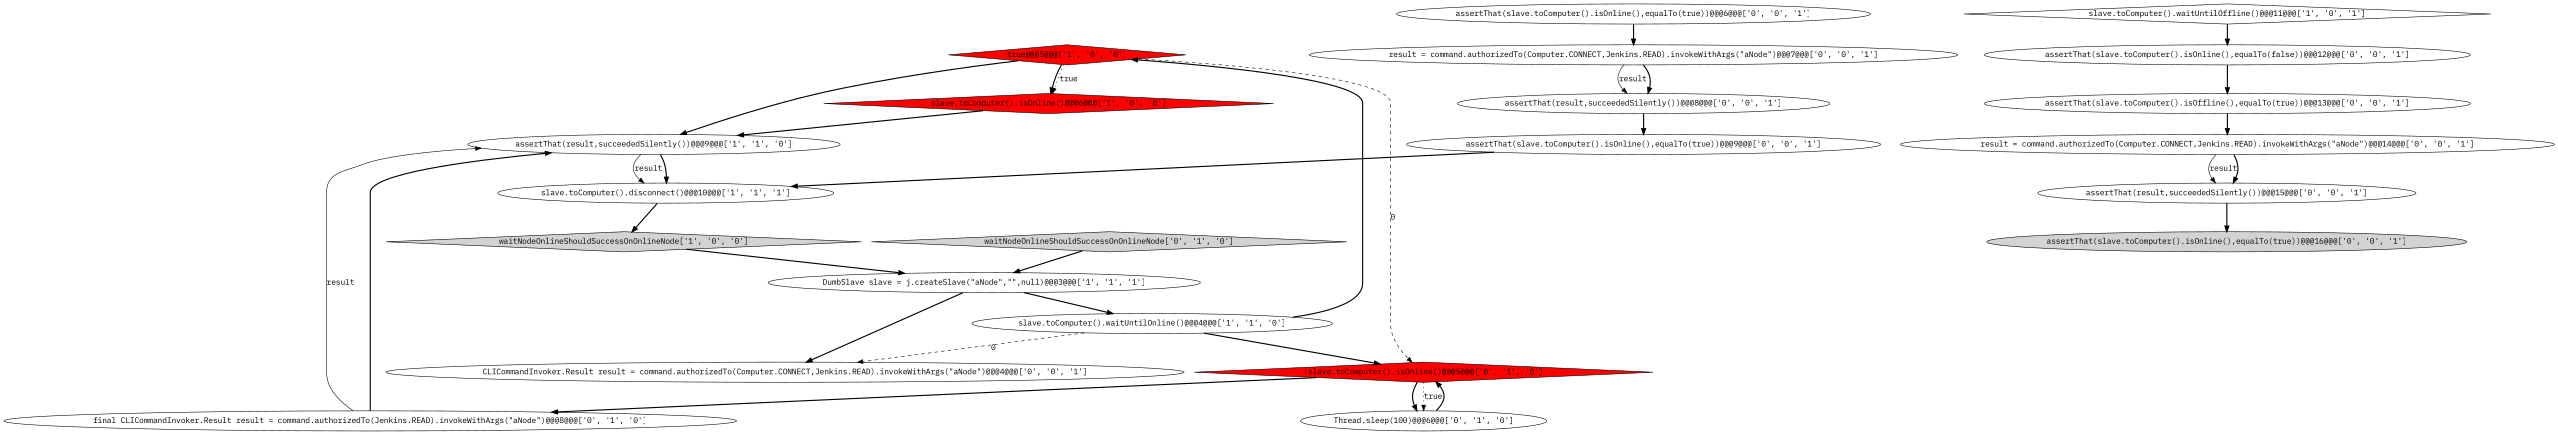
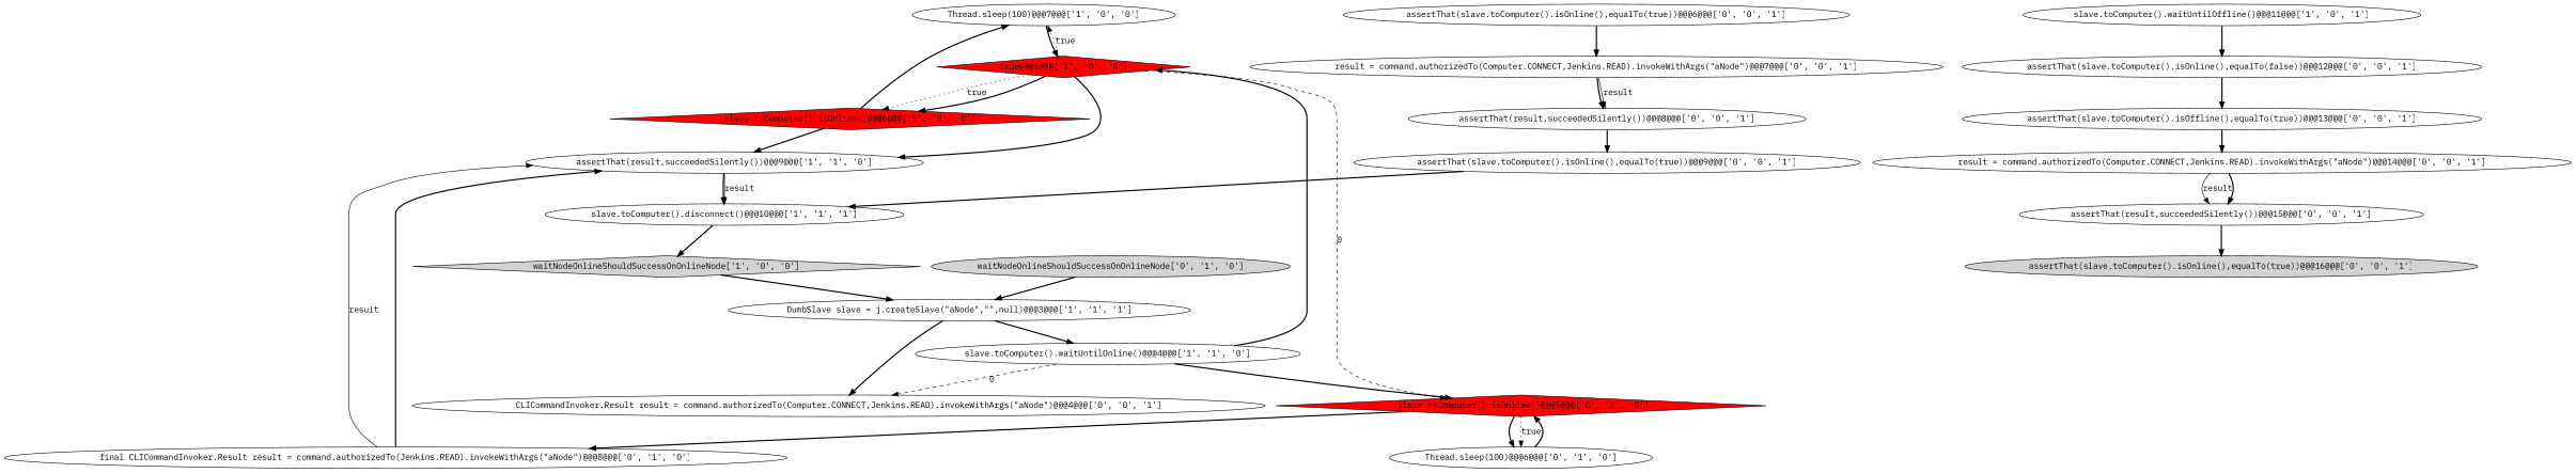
  digraph {
    fontname="IBM Plex Mono"
    node [fillcolor=white fontname="IBM Plex Mono" shape=ellipse style=filled]
    edge [fontname="IBM Plex Mono" style=bold]
+   n1 [label="Thread.sleep(100)@@@7@@@['1', '0', '0']"]
    n2 [fillcolor=red label="true@@@5@@@['1', '0', '0']" shape=diamond]
    n3 [label="assertThat(result,succeededSilently())@@@9@@@['1', '1', '0']"]
    n4 [fillcolor=red label="!slave.toComputer().isOnline()@@@5@@@['0', '1', '0']" shape=diamond]
    n5 [fillcolor=red label="slave.toComputer().isOnline()@@@6@@@['1', '0', '0']" shape=diamond]
    n6 [label="assertThat(result,succeededSilently())@@@15@@@['0', '0', '1']"]
    n7 [fillcolor=lightgray label="assertThat(slave.toComputer().isOnline(),equalTo(true))@@@16@@@['0', '0', '1']"]
    n8 [fillcolor=lightgray label="waitNodeOnlineShouldSuccessOnOnlineNode['1', '0', '0']" shape=diamond]
    n9 [label="DumbSlave slave = j.createSlave(\"aNode\",\"\",null)@@@3@@@['1', '1', '1']"]
    n10 [label="CLICommandInvoker.Result result = command.authorizedTo(Computer.CONNECT,Jenkins.READ).invokeWithArgs(\"aNode\")@@@4@@@['0', '0', '1']"]
    n11 [label="slave.toComputer().waitUntilOnline()@@@4@@@['1', '1', '0']"]
-   n12 [fillcolor=lightgray label="waitNodeOnlineShouldSuccessOnOnlineNode['0', '1', '0']" shape=diamond]
+   n12 [fillcolor=lightgray label="waitNodeOnlineShouldSuccessOnOnlineNode['0', '1', '0']"]
    n13 [label="final CLICommandInvoker.Result result = command.authorizedTo(Jenkins.READ).invokeWithArgs(\"aNode\")@@@8@@@['0', '1', '0']"]
    n14 [label="slave.toComputer().disconnect()@@@10@@@['1', '1', '1']"]
    n15 [label="result = command.authorizedTo(Computer.CONNECT,Jenkins.READ).invokeWithArgs(\"aNode\")@@@7@@@['0', '0', '1']"]
    n16 [label="assertThat(result,succeededSilently())@@@8@@@['0', '0', '1']"]
    n17 [label="assertThat(slave.toComputer().isOnline(),equalTo(true))@@@9@@@['0', '0', '1']"]
    n18 [label="Thread.sleep(100)@@@6@@@['0', '1', '0']"]
-   n19 [label="slave.toComputer().waitUntilOffline()@@@11@@@['1', '0', '1']" shape=diamond]
+   n19 [label="slave.toComputer().waitUntilOffline()@@@11@@@['1', '0', '1']"]
    n20 [label="assertThat(slave.toComputer().isOnline(),equalTo(false))@@@12@@@['0', '0', '1']"]
    n21 [label="assertThat(slave.toComputer().isOffline(),equalTo(true))@@@13@@@['0', '0', '1']"]
    n22 [label="result = command.authorizedTo(Computer.CONNECT,Jenkins.READ).invokeWithArgs(\"aNode\")@@@14@@@['0', '0', '1']"]
    n23 [label="assertThat(slave.toComputer().isOnline(),equalTo(true))@@@6@@@['0', '0', '1']"]
+   n1 -> n2
+   n2 -> n1 [label=true style=dotted]
    n2 -> n3
    n2 -> n4 [label=0 style=dashed]
    n2 -> n5
    n2 -> n5 [label=true style=dotted]
    n3 -> n14
    n3 -> n14 [label=result style=solid]
    n4 -> n13
    n4 -> n18
    n4 -> n18 [label=true style=dotted]
+   n5 -> n1
    n5 -> n3
    n6 -> n7
    n8 -> n9
    n9 -> n10
    n9 -> n11
    n11 -> n2
    n11 -> n4
    n11 -> n10 [label=0 style=dashed]
    n12 -> n9
    n13 -> n3 [label=result style=solid]
    n13 -> n3
    n14 -> n8
    n15 -> n16
    n15 -> n16 [label=result style=solid]
    n16 -> n17
    n17 -> n14
    n18 -> n4
    n19 -> n20
    n20 -> n21
    n21 -> n22
    n22 -> n6 [label=result style=solid]
    n22 -> n6
    n23 -> n15
  }
